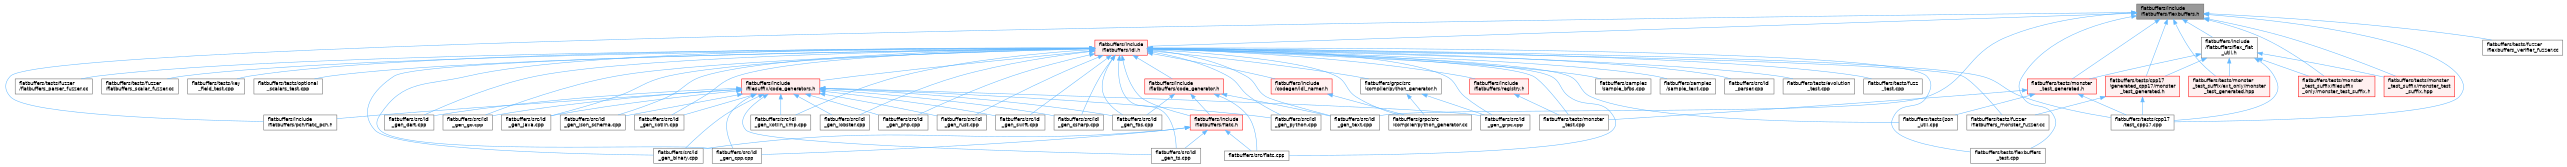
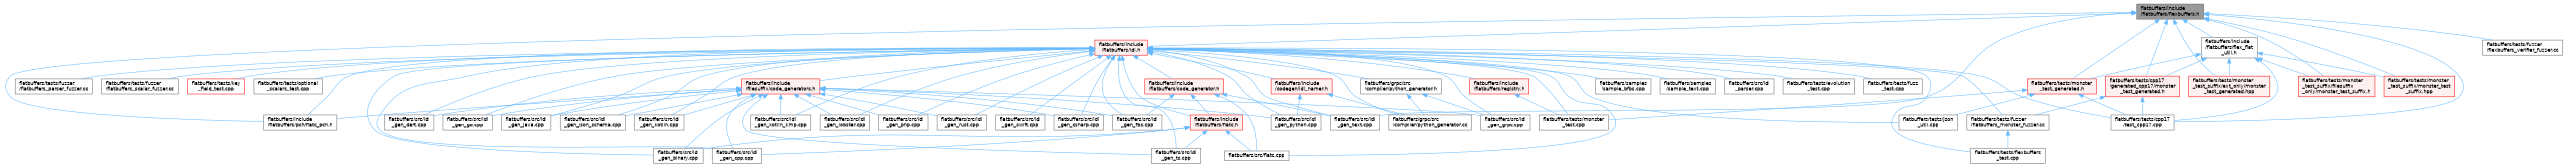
  digraph {
    node [color=grey40 fillcolor=white fontname=Helvetica fontsize=10 shape=box style=filled]
    edge [color=steelblue1 dir=back fontname=Helvetica fontsize=10 labelfontname=Helvetica labelfontsize=10 style=solid]
    n1 [color=gray40 fillcolor=grey60 fontcolor=black height=0.2 label="flatbuffers/include\l/flatbuffers/flexbuffers.h" width=0.4]
    n2 [height=0.2 label="flatbuffers/include\l/flatbuffers/flex_flat\l_util.h" width=0.4]
    n3 [color=red fillcolor="#FFF0F0" height=0.2 label="flatbuffers/tests/cpp17\l/generated_cpp17/monster\l_test_generated.h" width=0.4]
    n4 [height=0.2 label="flatbuffers/tests/cpp17\l/test_cpp17.cpp" width=0.4]
    n5 [color=red fillcolor="#FFF0F0" height=0.2 label="flatbuffers/tests/monster\l_test_generated.h" width=0.4]
    n6 [color=red fillcolor="#FFF0F0" height=0.2 label="flatbuffers/tests/monster\l_test_suffix/ext_only/monster\l_test_generated.hpp" width=0.4]
    n7 [color=red fillcolor="#FFF0F0" height=0.2 label="flatbuffers/tests/monster\l_test_suffix/filesuffix\l_only/monster_test_suffix.h" width=0.4]
    n8 [color=red fillcolor="#FFF0F0" height=0.2 label="flatbuffers/tests/monster\l_test_suffix/monster_test\l_suffix.hpp" width=0.4]
    n9 [color=red fillcolor="#FFF0F0" height=0.2 label="flatbuffers/include\l/flatbuffers/idl.h" width=0.4]
    n10 [height=0.2 label="flatbuffers/src/idl\l_gen_text.cpp" width=0.4]
    n11 [height=0.2 label="flatbuffers/include\l/flatbuffers/pch/flatc_pch.h" width=0.4]
    n12 [height=0.2 label="flatbuffers/tests/flexbuffers\l_test.cpp" width=0.4]
    n13 [height=0.2 label="flatbuffers/tests/fuzzer\l/flexbuffers_verifier_fuzzer.cc" width=0.4]
    n14 [height=0.2 label="flatbuffers/tests/fuzzer\l/flatbuffers_monster_fuzzer.cc" width=0.4]
    n15 [height=0.2 label="flatbuffers/tests/json\l_util.cpp" width=0.4]
    n16 [height=0.2 label="flatbuffers/tests/monster\l_test.cpp" width=0.4]
    n17 [height=0.2 label="flatbuffers/grpc/src\l/compiler/python_generator.cc" width=0.4]
    n18 [height=0.2 label="flatbuffers/grpc/src\l/compiler/python_generator.h" width=0.4]
    n19 [height=0.2 label="flatbuffers/src/idl\l_gen_grpc.cpp" width=0.4]
    n20 [color=red fillcolor="#FFF0F0" height=0.2 label="flatbuffers/include\l/codegen/idl_namer.h" width=0.4]
    n21 [height=0.2 label="flatbuffers/src/idl\l_gen_python.cpp" width=0.4]
    n22 [color=red fillcolor="#FFF0F0" height=0.2 label="flatbuffers/include\l/flatbuffers/code_generator.h" width=0.4]
    n23 [color=red fillcolor="#FFF0F0" height=0.2 label="flatbuffers/include\l/flatbuffers/flatc.h" width=0.4]
    n24 [height=0.2 label="flatbuffers/src/flatc.cpp" width=0.4]
    n25 [height=0.2 label="flatbuffers/src/idl\l_gen_binary.cpp" width=0.4]
    n26 [height=0.2 label="flatbuffers/src/idl\l_gen_cpp.cpp" width=0.4]
    n27 [height=0.2 label="flatbuffers/src/idl\l_gen_ts.cpp" width=0.4]
    n28 [height=0.2 label="flatbuffers/src/idl\l_gen_fbs.cpp" width=0.4]
    n29 [color=red fillcolor="#FFF0F0" height=0.2 label="flatbuffers/include\l/filesuffix/code_generators.h" width=0.4]
    n30 [height=0.2 label="flatbuffers/src/idl\l_gen_csharp.cpp" width=0.4]
    n31 [height=0.2 label="flatbuffers/src/idl\l_gen_dart.cpp" width=0.4]
    n32 [height=0.2 label="flatbuffers/src/idl\l_gen_go.cpp" width=0.4]
    n33 [height=0.2 label="flatbuffers/src/idl\l_gen_java.cpp" width=0.4]
    n34 [height=0.2 label="flatbuffers/src/idl\l_gen_json_schema.cpp" width=0.4]
    n35 [height=0.2 label="flatbuffers/src/idl\l_gen_kotlin.cpp" width=0.4]
    n36 [height=0.2 label="flatbuffers/src/idl\l_gen_kotlin_kmp.cpp" width=0.4]
    n37 [height=0.2 label="flatbuffers/src/idl\l_gen_lobster.cpp" width=0.4]
    n38 [height=0.2 label="flatbuffers/src/idl\l_gen_php.cpp" width=0.4]
    n39 [height=0.2 label="flatbuffers/src/idl\l_gen_rust.cpp" width=0.4]
    n40 [height=0.2 label="flatbuffers/src/idl\l_gen_swift.cpp" width=0.4]
    n41 [color=red fillcolor="#FFF0F0" height=0.2 label="flatbuffers/include\l/flatbuffers/registry.h" width=0.4]
    n42 [height=0.2 label="flatbuffers/samples\l/sample_bfbs.cpp" width=0.4]
    n43 [height=0.2 label="flatbuffers/samples\l/sample_text.cpp" width=0.4]
    n44 [height=0.2 label="flatbuffers/src/idl\l_parser.cpp" width=0.4]
    n45 [height=0.2 label="flatbuffers/tests/evolution\l_test.cpp" width=0.4]
    n46 [height=0.2 label="flatbuffers/tests/fuzz\l_test.cpp" width=0.4]
    n47 [height=0.2 label="flatbuffers/tests/fuzzer\l/flatbuffers_parser_fuzzer.cc" width=0.4]
    n48 [height=0.2 label="flatbuffers/tests/fuzzer\l/flatbuffers_scalar_fuzzer.cc" width=0.4]
-   n49 [height=0.2 label="flatbuffers/tests/key\l_field_test.cpp" width=0.4]
+   n49 [color=red height=0.2 label="flatbuffers/tests/key\l_field_test.cpp" width=0.4]
    n50 [height=0.2 label="flatbuffers/tests/optional\l_scalars_test.cpp" width=0.4]
    n1 -> n2
    n1 -> n3
    n1 -> n4
    n1 -> n5
    n1 -> n6
    n1 -> n7
    n1 -> n8
    n1 -> n9
    n1 -> n10
    n1 -> n11
-   n1 -> n12
+   n14 -> n12
    n1 -> n13
    n2 -> n3
    n2 -> n4
    n2 -> n5
    n2 -> n6
    n2 -> n7
    n2 -> n8
    n3 -> n4
    n3 -> n14
    n5 -> n4
    n5 -> n15
    n5 -> n16
    n9 -> n4
    n9 -> n10
+   n9 -> n11
    n9 -> n12
    n9 -> n14
    n9 -> n15
    n9 -> n16
    n9 -> n17
    n9 -> n18
    n9 -> n19
    n9 -> n20
    n9 -> n21
    n9 -> n22
    n9 -> n23
    n9 -> n24
    n9 -> n25
    n9 -> n26
    n9 -> n27
    n9 -> n28
    n9 -> n29
    n9 -> n30
    n9 -> n31
    n9 -> n32
    n9 -> n33
    n9 -> n34
    n9 -> n35
    n9 -> n36
    n9 -> n37
    n9 -> n38
    n9 -> n39
    n9 -> n40
    n9 -> n41
    n9 -> n42
    n9 -> n43
    n9 -> n44
    n9 -> n45
    n9 -> n46
    n9 -> n47
    n9 -> n48
    n9 -> n49
    n9 -> n50
    n18 -> n17
    n18 -> n19
    n20 -> n17
+   n20 -> n21
    n22 -> n10
    n22 -> n23
    n22 -> n24
    n22 -> n28
    n23 -> n24
    n23 -> n25
    n23 -> n26
    n23 -> n27
    n29 -> n11
    n29 -> n19
    n29 -> n21
    n29 -> n25
    n29 -> n26
    n29 -> n27
    n29 -> n28
    n29 -> n30
    n29 -> n31
    n29 -> n32
    n29 -> n33
    n29 -> n34
    n29 -> n35
    n29 -> n36
    n29 -> n37
    n29 -> n38
    n29 -> n39
-   n29 -> n40
    n41 -> n16
  }
